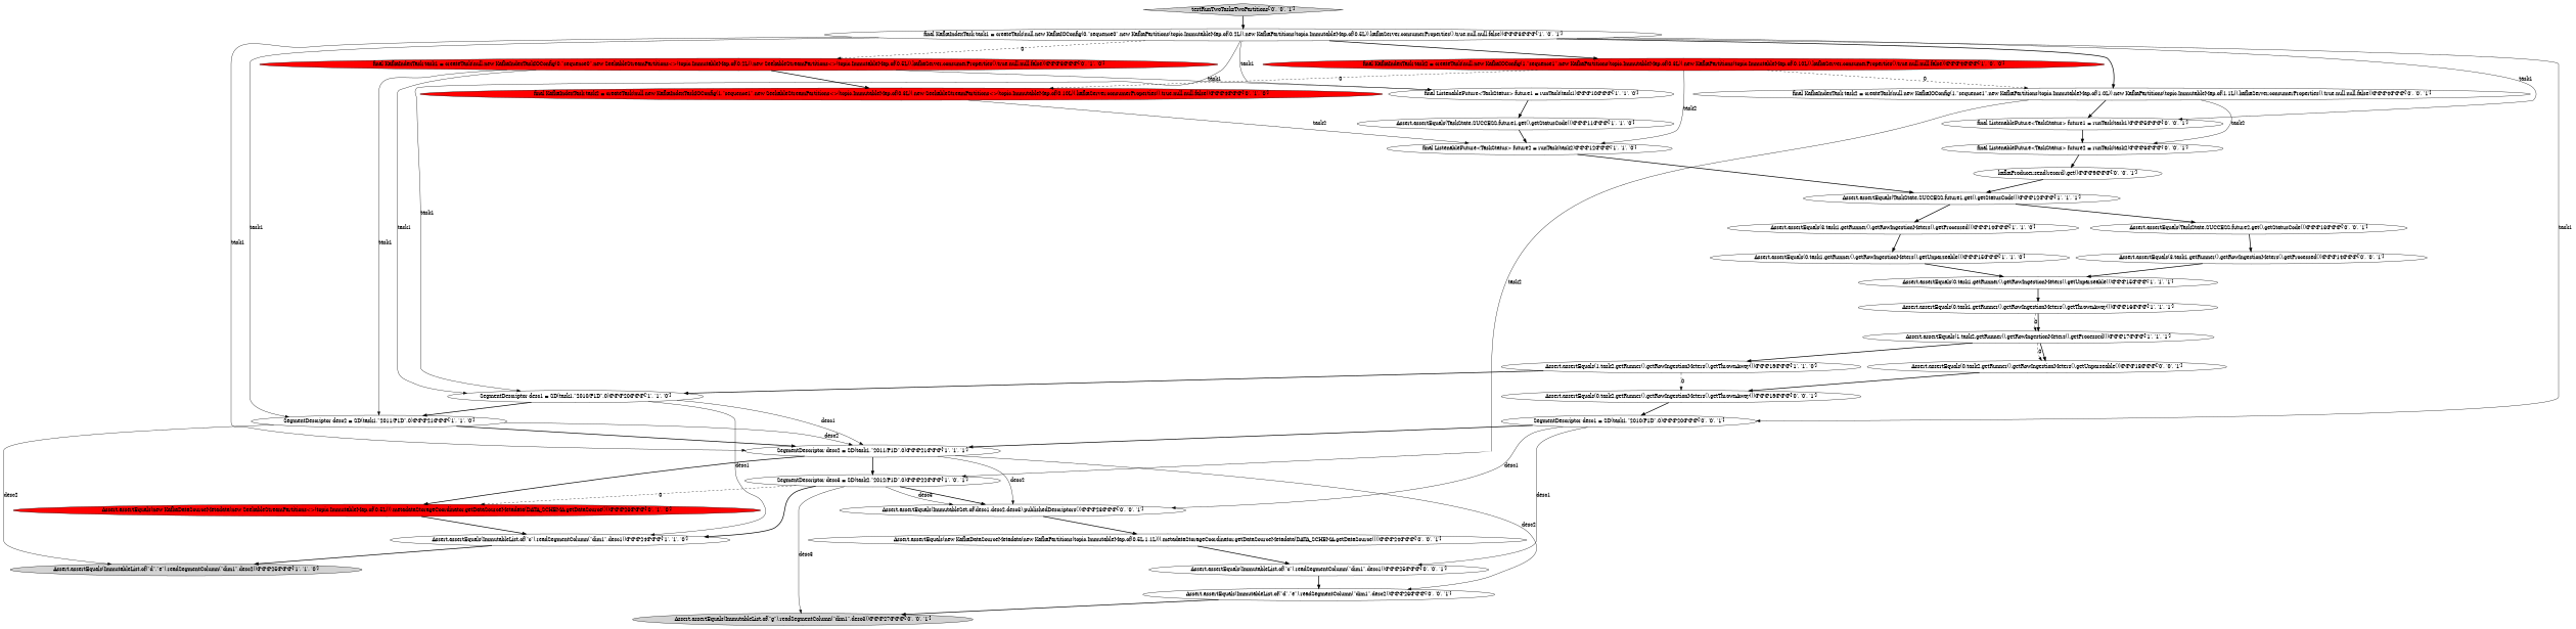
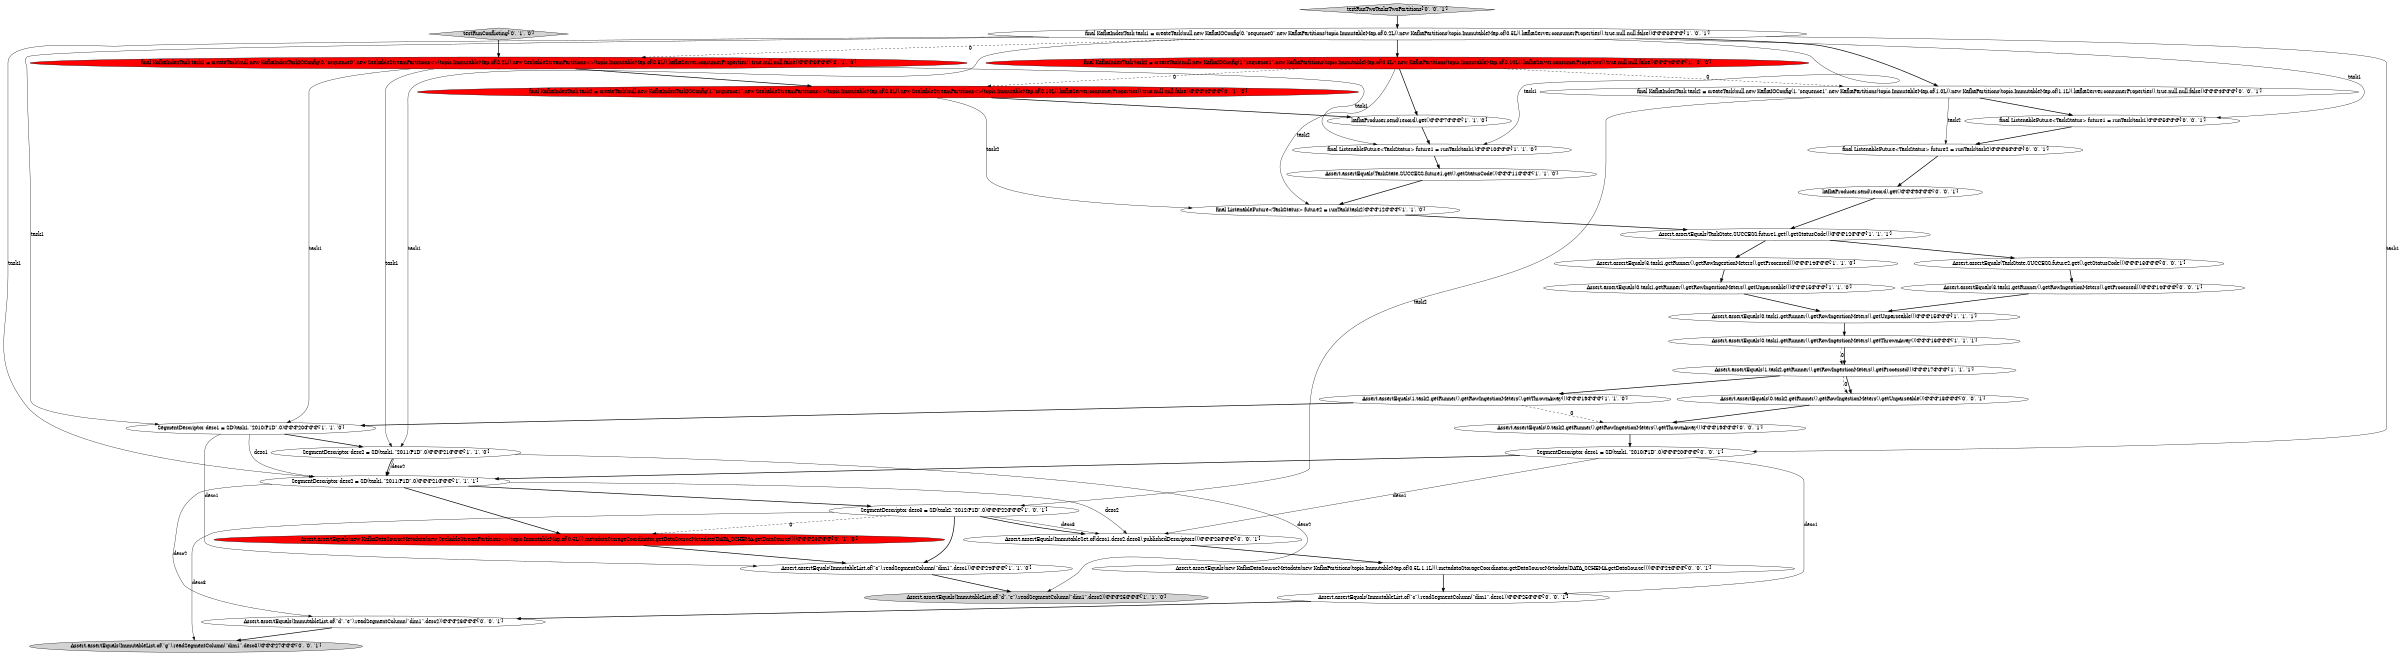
  digraph {
    node [fillcolor=white shape=ellipse style=filled]
    edge [style=bold]
    n1 [label="SegmentDescriptor desc3 = SD(task2,\"2012/P1D\",0)@@@22@@@['1', '0', '1']"]
    n2 [fillcolor=red label="Assert.assertEquals(new KafkaDataSourceMetadata(new SeekableStreamPartitions<>(topic,ImmutableMap.of(0,5L))),metadataStorageCoordinator.getDataSourceMetadata(DATA_SCHEMA.getDataSource()))@@@23@@@['0', '1', '0']"]
    n3 [label="Assert.assertEquals(ImmutableList.of(\"c\"),readSegmentColumn(\"dim1\",desc1))@@@24@@@['1', '1', '0']"]
    n4 [fillcolor=lightgray label="Assert.assertEquals(ImmutableList.of(\"g\"),readSegmentColumn(\"dim1\",desc3))@@@27@@@['0', '0', '1']"]
    n5 [label="Assert.assertEquals(ImmutableSet.of(desc1,desc2,desc3),publishedDescriptors())@@@23@@@['0', '0', '1']"]
    n6 [fillcolor=lightgray label="Assert.assertEquals(ImmutableList.of(\"d\",\"e\"),readSegmentColumn(\"dim1\",desc2))@@@25@@@['1', '1', '0']"]
    n7 [label="Assert.assertEquals(new KafkaDataSourceMetadata(new KafkaPartitions(topic,ImmutableMap.of(0,5L,1,1L))),metadataStorageCoordinator.getDataSourceMetadata(DATA_SCHEMA.getDataSource()))@@@24@@@['0', '0', '1']"]
    n8 [label="Assert.assertEquals(1,task2.getRunner().getRowIngestionMeters().getThrownAway())@@@19@@@['1', '1', '0']"]
    n9 [label="SegmentDescriptor desc1 = SD(task1,\"2010/P1D\",0)@@@20@@@['1', '1', '0']"]
    n10 [label="Assert.assertEquals(0,task2.getRunner().getRowIngestionMeters().getThrownAway())@@@19@@@['0', '0', '1']"]
    n11 [label="SegmentDescriptor desc2 = SD(task1,\"2011/P1D\",0)@@@21@@@['1', '1', '1']"]
    n12 [label="SegmentDescriptor desc2 = SD(task1,\"2011/P1D\",0)@@@21@@@['1', '1', '0']"]
    n13 [label="SegmentDescriptor desc1 = SD(task1,\"2010/P1D\",0)@@@20@@@['0', '0', '1']"]
    n14 [label="Assert.assertEquals(3,task1.getRunner().getRowIngestionMeters().getProcessed())@@@14@@@['1', '1', '0']"]
    n15 [label="Assert.assertEquals(0,task1.getRunner().getRowIngestionMeters().getUnparseable())@@@15@@@['1', '1', '0']"]
    n16 [label="Assert.assertEquals(0,task1.getRunner().getRowIngestionMeters().getUnparseable())@@@15@@@['1', '1', '1']"]
    n17 [label="kafkaProducer.send(record).get()@@@9@@@['0', '0', '1']"]
    n18 [label="Assert.assertEquals(TaskState.SUCCESS,future1.get().getStatusCode())@@@12@@@['1', '1', '1']"]
    n19 [label="Assert.assertEquals(TaskState.SUCCESS,future2.get().getStatusCode())@@@13@@@['0', '0', '1']"]
    n20 [label="Assert.assertEquals(ImmutableList.of(\"d\",\"e\"),readSegmentColumn(\"dim1\",desc2))@@@26@@@['0', '0', '1']"]
    n21 [label="Assert.assertEquals(3,task1.getRunner().getRowIngestionMeters().getProcessed())@@@14@@@['0', '0', '1']"]
    n22 [fillcolor=lightgray label="testRunTwoTasksTwoPartitions['0', '0', '1']" shape=diamond]
    n23 [label="final KafkaIndexTask task1 = createTask(null,new KafkaIOConfig(0,\"sequence0\",new KafkaPartitions(topic,ImmutableMap.of(0,2L)),new KafkaPartitions(topic,ImmutableMap.of(0,5L)),kafkaServer.consumerProperties(),true,null,null,false))@@@3@@@['1', '0', '1']"]
    n24 [label="final KafkaIndexTask task2 = createTask(null,new KafkaIOConfig(1,\"sequence1\",new KafkaPartitions(topic,ImmutableMap.of(1,0L)),new KafkaPartitions(topic,ImmutableMap.of(1,1L)),kafkaServer.consumerProperties(),true,null,null,false))@@@4@@@['0', '0', '1']"]
    n25 [label="final ListenableFuture<TaskStatus> future1 = runTask(task1)@@@5@@@['0', '0', '1']"]
    n26 [label="final ListenableFuture<TaskStatus> future1 = runTask(task1)@@@10@@@['1', '1', '0']"]
    n27 [fillcolor=red label="final KafkaIndexTask task2 = createTask(null,new KafkaIOConfig(1,\"sequence1\",new KafkaPartitions(topic,ImmutableMap.of(0,3L)),new KafkaPartitions(topic,ImmutableMap.of(0,10L)),kafkaServer.consumerProperties(),true,null,null,false))@@@4@@@['1', '0', '0']"]
    n28 [fillcolor=red label="final KafkaIndexTask task1 = createTask(null,new KafkaIndexTaskIOConfig(0,\"sequence0\",new SeekableStreamPartitions<>(topic,ImmutableMap.of(0,2L)),new SeekableStreamPartitions<>(topic,ImmutableMap.of(0,5L)),kafkaServer.consumerProperties(),true,null,null,false))@@@3@@@['0', '1', '0']"]
    n29 [label="Assert.assertEquals(ImmutableList.of(\"c\"),readSegmentColumn(\"dim1\",desc1))@@@25@@@['0', '0', '1']"]
    n30 [label="Assert.assertEquals(1,task2.getRunner().getRowIngestionMeters().getProcessed())@@@17@@@['1', '1', '1']"]
    n31 [label="Assert.assertEquals(0,task2.getRunner().getRowIngestionMeters().getUnparseable())@@@18@@@['0', '0', '1']"]
    n32 [label="final ListenableFuture<TaskStatus> future2 = runTask(task2)@@@6@@@['0', '0', '1']"]
    n33 [label="Assert.assertEquals(0,task1.getRunner().getRowIngestionMeters().getThrownAway())@@@16@@@['1', '1', '1']"]
    n34 [label="Assert.assertEquals(TaskState.SUCCESS,future1.get().getStatusCode())@@@11@@@['1', '1', '0']"]
    n35 [label="final ListenableFuture<TaskStatus> future2 = runTask(task2)@@@12@@@['1', '1', '0']"]
    n36 [fillcolor=red label="final KafkaIndexTask task2 = createTask(null,new KafkaIndexTaskIOConfig(1,\"sequence1\",new SeekableStreamPartitions<>(topic,ImmutableMap.of(0,3L)),new SeekableStreamPartitions<>(topic,ImmutableMap.of(0,10L)),kafkaServer.consumerProperties(),true,null,null,false))@@@4@@@['0', '1', '0']"]
+   n37 [label="kafkaProducer.send(record).get()@@@7@@@['1', '1', '0']"]
+   n38 [fillcolor=lightgray label="testRunConflicting['0', '1', '0']" shape=diamond]
    n1 -> n2 [label=0 style=dashed]
    n1 -> n3
    n1 -> n4 [label=desc3 style=solid]
    n1 -> n5
    n1 -> n5 [label=desc3 style=solid]
    n2 -> n3
    n3 -> n6
    n5 -> n7
    n7 -> n29
    n8 -> n9
    n8 -> n10 [label=0 style=dashed]
    n9 -> n3 [label=desc1 style=solid]
    n9 -> n11 [label=desc1 style=solid]
    n9 -> n12
    n10 -> n13
    n11 -> n1
    n11 -> n2
    n11 -> n5 [label=desc2 style=solid]
    n11 -> n20 [label=desc2 style=solid]
    n12 -> n6 [label=desc2 style=solid]
    n12 -> n11 [label=desc2 style=solid]
    n12 -> n11
    n13 -> n5 [label=desc1 style=solid]
    n13 -> n11
    n13 -> n29 [label=desc1 style=solid]
    n14 -> n15
    n15 -> n16
    n16 -> n33
    n17 -> n18
    n18 -> n14
    n18 -> n19
    n19 -> n21
    n20 -> n4
    n21 -> n16
    n22 -> n23
    n23 -> n9 [label=task1 style=solid]
    n23 -> n11 [label=task1 style=solid]
    n23 -> n12 [label=task1 style=solid]
    n23 -> n13 [label=task1 style=solid]
    n23 -> n24
    n23 -> n25 [label=task1 style=solid]
    n23 -> n26 [label=task1 style=solid]
    n23 -> n27
    n23 -> n28 [label=0 style=dashed]
    n24 -> n1 [label=task2 style=solid]
    n24 -> n25
    n24 -> n32 [label=task2 style=solid]
    n25 -> n32
    n26 -> n34
    n27 -> n24 [label=0 style=dashed]
    n27 -> n35 [label=task2 style=solid]
    n27 -> n36 [label=0 style=dashed]
+   n27 -> n37
    n28 -> n9 [label=task1 style=solid]
    n28 -> n12 [label=task1 style=solid]
    n28 -> n26 [label=task1 style=solid]
    n28 -> n36
    n29 -> n20
    n30 -> n8
    n30 -> n31
    n30 -> n31 [label=0 style=dashed]
    n31 -> n10
    n32 -> n17
    n33 -> n30 [label=0 style=dashed]
    n33 -> n30
    n34 -> n35
    n35 -> n18
    n36 -> n35 [label=task2 style=solid]
+   n36 -> n37
+   n37 -> n26
+   n38 -> n28
  }
